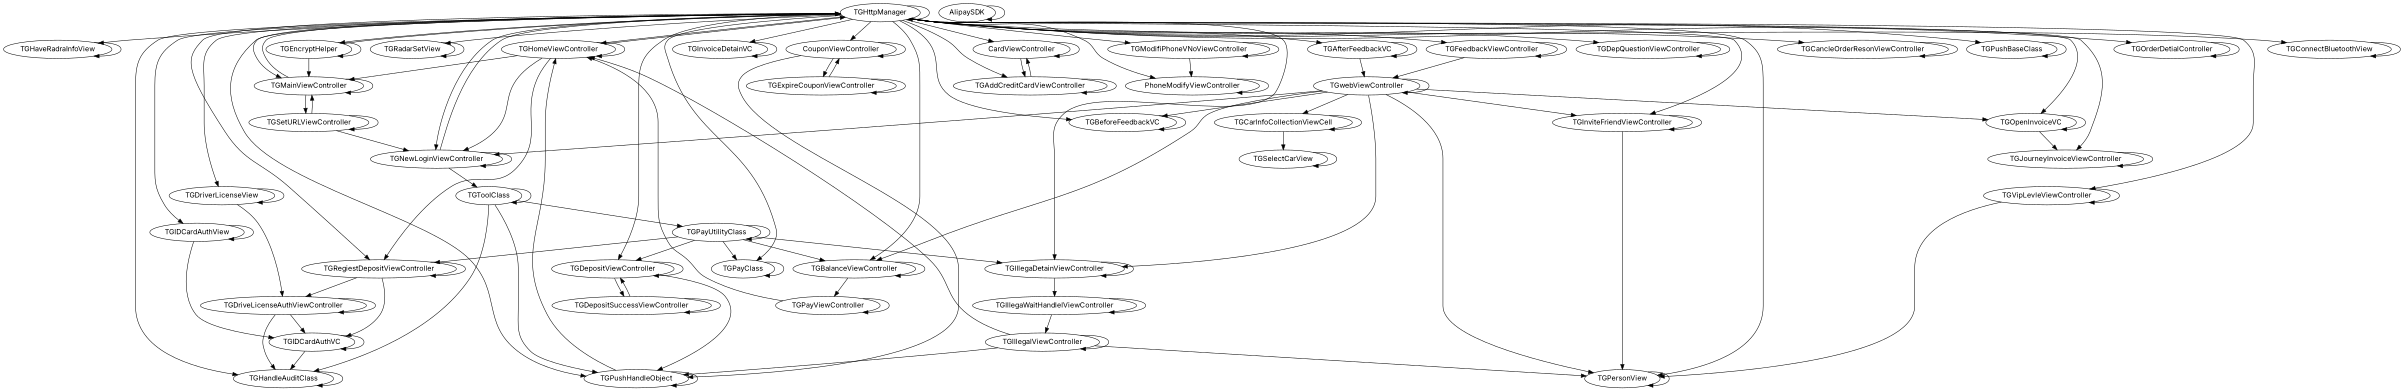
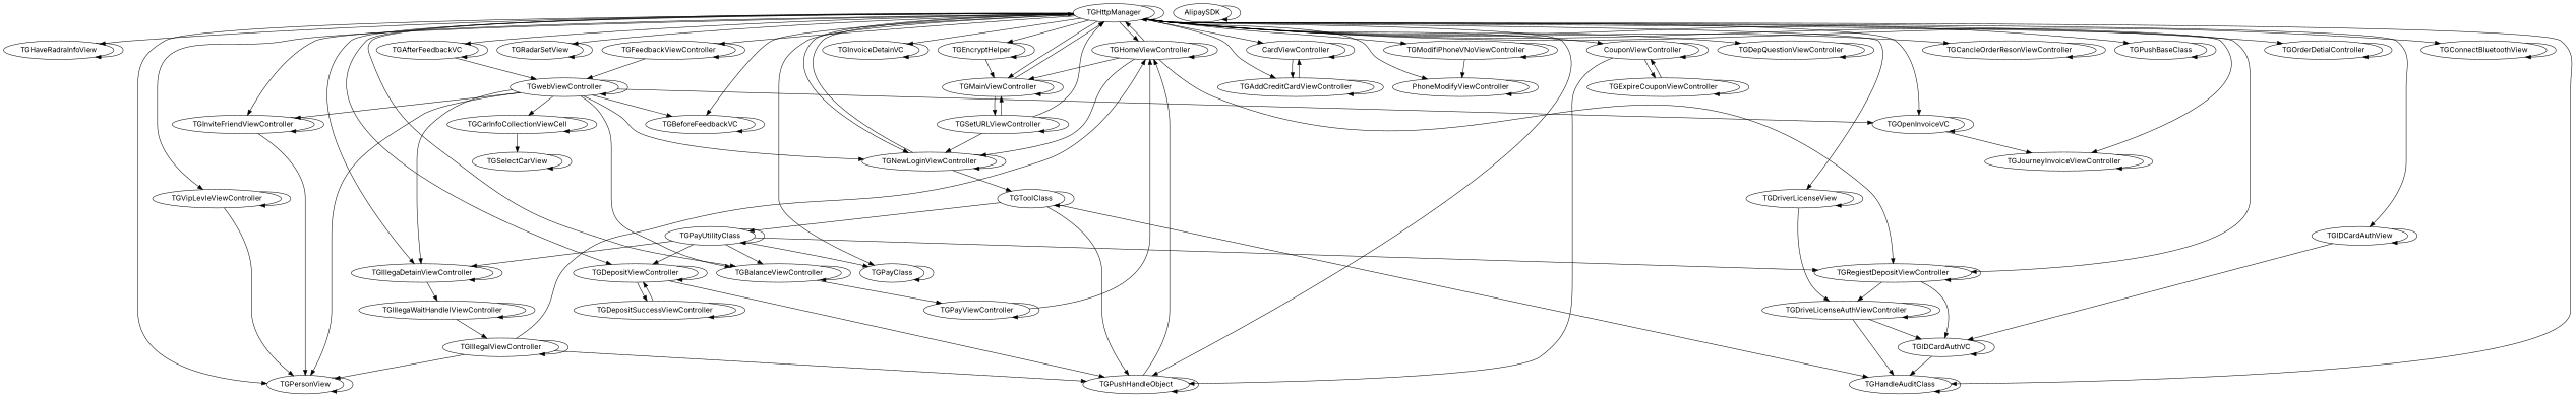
  digraph {
    fontname=Inter
    node [fontname=Inter]
    edge [fontname=Inter]
    TGHaveRadraInfoView
    TGHttpManager
    TGVipLevleViewController
    TGHomeViewController
    TGPushHandleObject
    TGDriverLicenseView
    TGNewLoginViewController
    TGEncryptHelper
    TGMainViewController
    TGRadarSetView
    TGPersonView
    TGInviteFriendViewController
    TGBeforeFeedbackVC
    TGDepositViewController
    TGInvoiceDetainVC
    TGRegiestDepositViewController
    TGIDCardAuthView
    CardViewController
    TGAddCreditCardViewController
    TGModifiPhoneVNoViewController
    PhoneModifyViewController
    TGFeedbackViewController
    CouponViewController
    TGAfterFeedbackVC
    TGBalanceViewController
    TGDepQuestionViewController
    TGPayClass
    TGIllegaDetainViewController
    TGCancleOrderResonViewController
    TGPushBaseClass
    TGJourneyInvoiceViewController
    TGOpenInvoiceVC
    TGOrderDetialController
    TGHandleAuditClass
    TGConnectBluetoothView
    TGDriveLicenseAuthViewController
    TGToolClass
    TGSetURLViewController
    TGDepositSuccessViewController
    TGIDCardAuthVC
    TGwebViewController
    TGExpireCouponViewController
    TGPayViewController
    TGlllegaWaitHandlelViewController
    TGlllegalViewController
    TGPayUtilityClass
    TGCarInfoCollectionViewCell
    TGSelectCarView
    AlipaySDK
    TGHaveRadraInfoView -> TGHaveRadraInfoView
    TGHttpManager -> TGHaveRadraInfoView
    TGHttpManager -> TGHttpManager
    TGHttpManager -> TGVipLevleViewController
    TGHttpManager -> TGHomeViewController
    TGHttpManager -> TGPushHandleObject
    TGHttpManager -> TGDriverLicenseView
    TGHttpManager -> TGNewLoginViewController
    TGHttpManager -> TGEncryptHelper
    TGHttpManager -> TGMainViewController
    TGHttpManager -> TGRadarSetView
    TGHttpManager -> TGPersonView
    TGHttpManager -> TGInviteFriendViewController
    TGHttpManager -> TGBeforeFeedbackVC
    TGHttpManager -> TGDepositViewController
    TGHttpManager -> TGInvoiceDetainVC
    TGHttpManager -> TGRegiestDepositViewController
    TGHttpManager -> TGIDCardAuthView
    TGHttpManager -> CardViewController
    TGHttpManager -> TGAddCreditCardViewController
    TGHttpManager -> TGModifiPhoneVNoViewController
    TGHttpManager -> PhoneModifyViewController
    TGHttpManager -> TGFeedbackViewController
    TGHttpManager -> CouponViewController
    TGHttpManager -> TGAfterFeedbackVC
    TGHttpManager -> TGBalanceViewController
    TGHttpManager -> TGDepQuestionViewController
    TGHttpManager -> TGPayClass
    TGHttpManager -> TGIllegaDetainViewController
    TGHttpManager -> TGCancleOrderResonViewController
    TGHttpManager -> TGPushBaseClass
    TGHttpManager -> TGJourneyInvoiceViewController
    TGHttpManager -> TGOpenInvoiceVC
    TGHttpManager -> TGOrderDetialController
    TGHttpManager -> TGHandleAuditClass
    TGHttpManager -> TGConnectBluetoothView
    TGVipLevleViewController -> TGVipLevleViewController
    TGVipLevleViewController -> TGPersonView
    TGHomeViewController -> TGHttpManager
    TGHomeViewController -> TGHomeViewController
    TGHomeViewController -> TGNewLoginViewController
    TGHomeViewController -> TGMainViewController
    TGHomeViewController -> TGRegiestDepositViewController
    TGPushHandleObject -> TGHomeViewController
    TGPushHandleObject -> TGPushHandleObject
    TGDriverLicenseView -> TGDriverLicenseView
    TGDriverLicenseView -> TGDriveLicenseAuthViewController
    TGNewLoginViewController -> TGHttpManager
    TGNewLoginViewController -> TGNewLoginViewController
    TGNewLoginViewController -> TGToolClass
-   TGEncryptHelper -> TGHttpManager
+   TGSetURLViewController -> TGHttpManager
    TGEncryptHelper -> TGEncryptHelper
    TGEncryptHelper -> TGMainViewController
    TGMainViewController -> TGHttpManager
    TGMainViewController -> TGMainViewController
    TGMainViewController -> TGSetURLViewController
    TGRadarSetView -> TGRadarSetView
    TGPersonView -> TGPersonView
    TGInviteFriendViewController -> TGPersonView
    TGInviteFriendViewController -> TGInviteFriendViewController
    TGBeforeFeedbackVC -> TGBeforeFeedbackVC
    TGDepositViewController -> TGPushHandleObject
    TGDepositViewController -> TGDepositViewController
    TGDepositViewController -> TGDepositSuccessViewController
    TGInvoiceDetainVC -> TGInvoiceDetainVC
    TGRegiestDepositViewController -> TGRegiestDepositViewController
    TGRegiestDepositViewController -> TGDriveLicenseAuthViewController
    TGRegiestDepositViewController -> TGIDCardAuthVC
    TGIDCardAuthView -> TGIDCardAuthView
    TGIDCardAuthView -> TGIDCardAuthVC
    CardViewController -> CardViewController
    CardViewController -> TGAddCreditCardViewController
    TGAddCreditCardViewController -> CardViewController
    TGAddCreditCardViewController -> TGAddCreditCardViewController
    TGModifiPhoneVNoViewController -> TGModifiPhoneVNoViewController
    TGModifiPhoneVNoViewController -> PhoneModifyViewController
    PhoneModifyViewController -> PhoneModifyViewController
    TGFeedbackViewController -> TGFeedbackViewController
    TGFeedbackViewController -> TGwebViewController
    CouponViewController -> TGPushHandleObject
    CouponViewController -> CouponViewController
    CouponViewController -> TGExpireCouponViewController
    TGAfterFeedbackVC -> TGAfterFeedbackVC
    TGAfterFeedbackVC -> TGwebViewController
    TGBalanceViewController -> TGBalanceViewController
    TGBalanceViewController -> TGPayViewController
    TGDepQuestionViewController -> TGDepQuestionViewController
    TGPayClass -> TGPayClass
    TGIllegaDetainViewController -> TGIllegaDetainViewController
    TGIllegaDetainViewController -> TGlllegaWaitHandlelViewController
    TGCancleOrderResonViewController -> TGCancleOrderResonViewController
    TGPushBaseClass -> TGPushBaseClass
    TGJourneyInvoiceViewController -> TGJourneyInvoiceViewController
    TGOpenInvoiceVC -> TGJourneyInvoiceViewController
    TGOpenInvoiceVC -> TGOpenInvoiceVC
    TGOrderDetialController -> TGOrderDetialController
    TGHandleAuditClass -> TGHandleAuditClass
    TGConnectBluetoothView -> TGConnectBluetoothView
    TGDriveLicenseAuthViewController -> TGHandleAuditClass
    TGDriveLicenseAuthViewController -> TGDriveLicenseAuthViewController
    TGDriveLicenseAuthViewController -> TGIDCardAuthVC
    TGToolClass -> TGPushHandleObject
    TGToolClass -> TGHandleAuditClass
    TGToolClass -> TGToolClass
    TGToolClass -> TGPayUtilityClass
    TGSetURLViewController -> TGNewLoginViewController
    TGSetURLViewController -> TGMainViewController
    TGSetURLViewController -> TGSetURLViewController
    TGDepositSuccessViewController -> TGDepositViewController
    TGDepositSuccessViewController -> TGDepositSuccessViewController
    TGIDCardAuthVC -> TGHandleAuditClass
    TGIDCardAuthVC -> TGIDCardAuthVC
    TGwebViewController -> TGNewLoginViewController
    TGwebViewController -> TGPersonView
    TGwebViewController -> TGInviteFriendViewController
    TGwebViewController -> TGBeforeFeedbackVC
    TGwebViewController -> TGBalanceViewController
    TGwebViewController -> TGIllegaDetainViewController
    TGwebViewController -> TGOpenInvoiceVC
    TGwebViewController -> TGwebViewController
    TGwebViewController -> TGCarInfoCollectionViewCell
    TGExpireCouponViewController -> CouponViewController
    TGExpireCouponViewController -> TGExpireCouponViewController
    TGPayViewController -> TGHomeViewController
    TGPayViewController -> TGPayViewController
    TGlllegaWaitHandlelViewController -> TGlllegaWaitHandlelViewController
    TGlllegaWaitHandlelViewController -> TGlllegalViewController
    TGlllegalViewController -> TGHomeViewController
    TGlllegalViewController -> TGPushHandleObject
    TGlllegalViewController -> TGPersonView
    TGlllegalViewController -> TGlllegalViewController
    TGPayUtilityClass -> TGDepositViewController
    TGPayUtilityClass -> TGRegiestDepositViewController
    TGPayUtilityClass -> TGBalanceViewController
    TGPayUtilityClass -> TGPayClass
    TGPayUtilityClass -> TGIllegaDetainViewController
    TGPayUtilityClass -> TGPayUtilityClass
    TGCarInfoCollectionViewCell -> TGCarInfoCollectionViewCell
    TGCarInfoCollectionViewCell -> TGSelectCarView
    TGSelectCarView -> TGSelectCarView
    AlipaySDK -> AlipaySDK
  }
